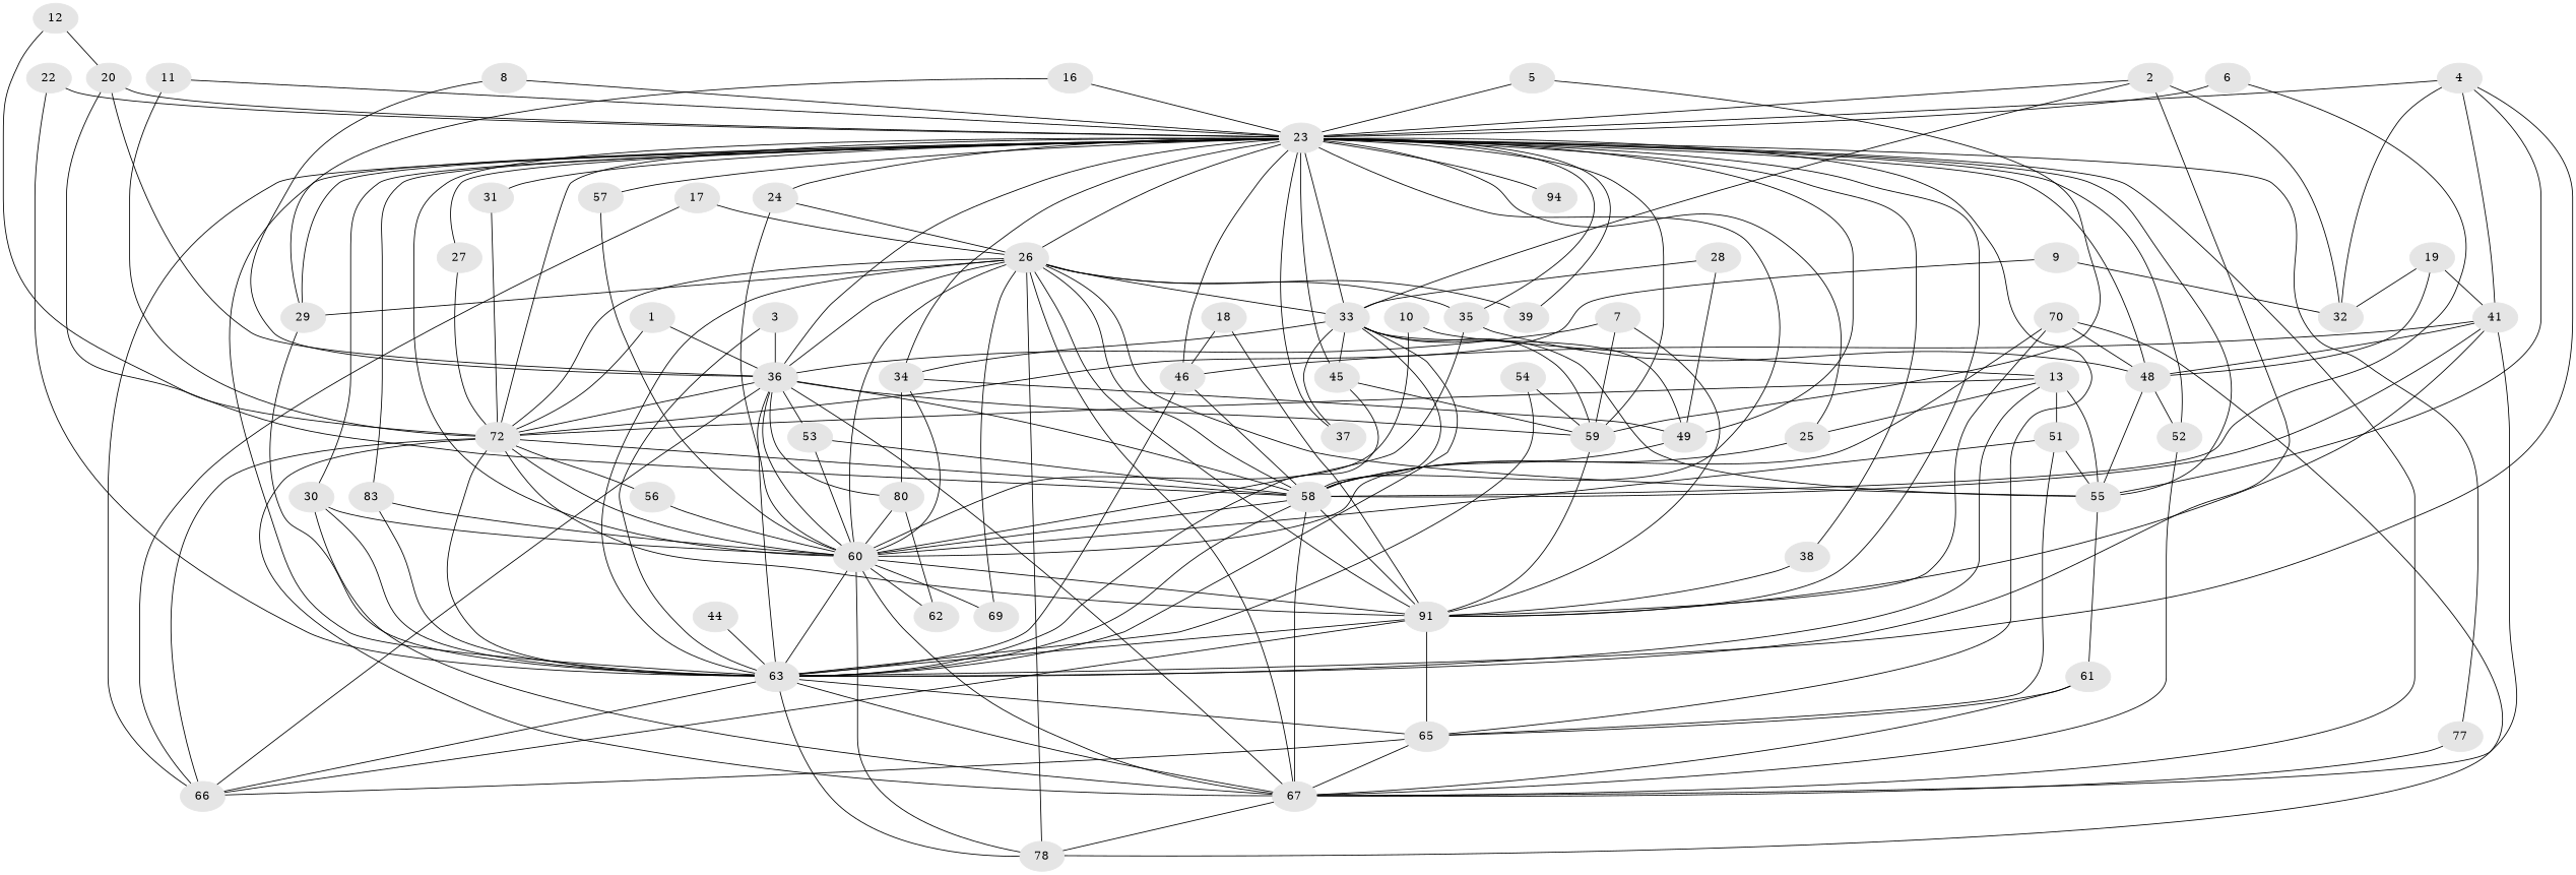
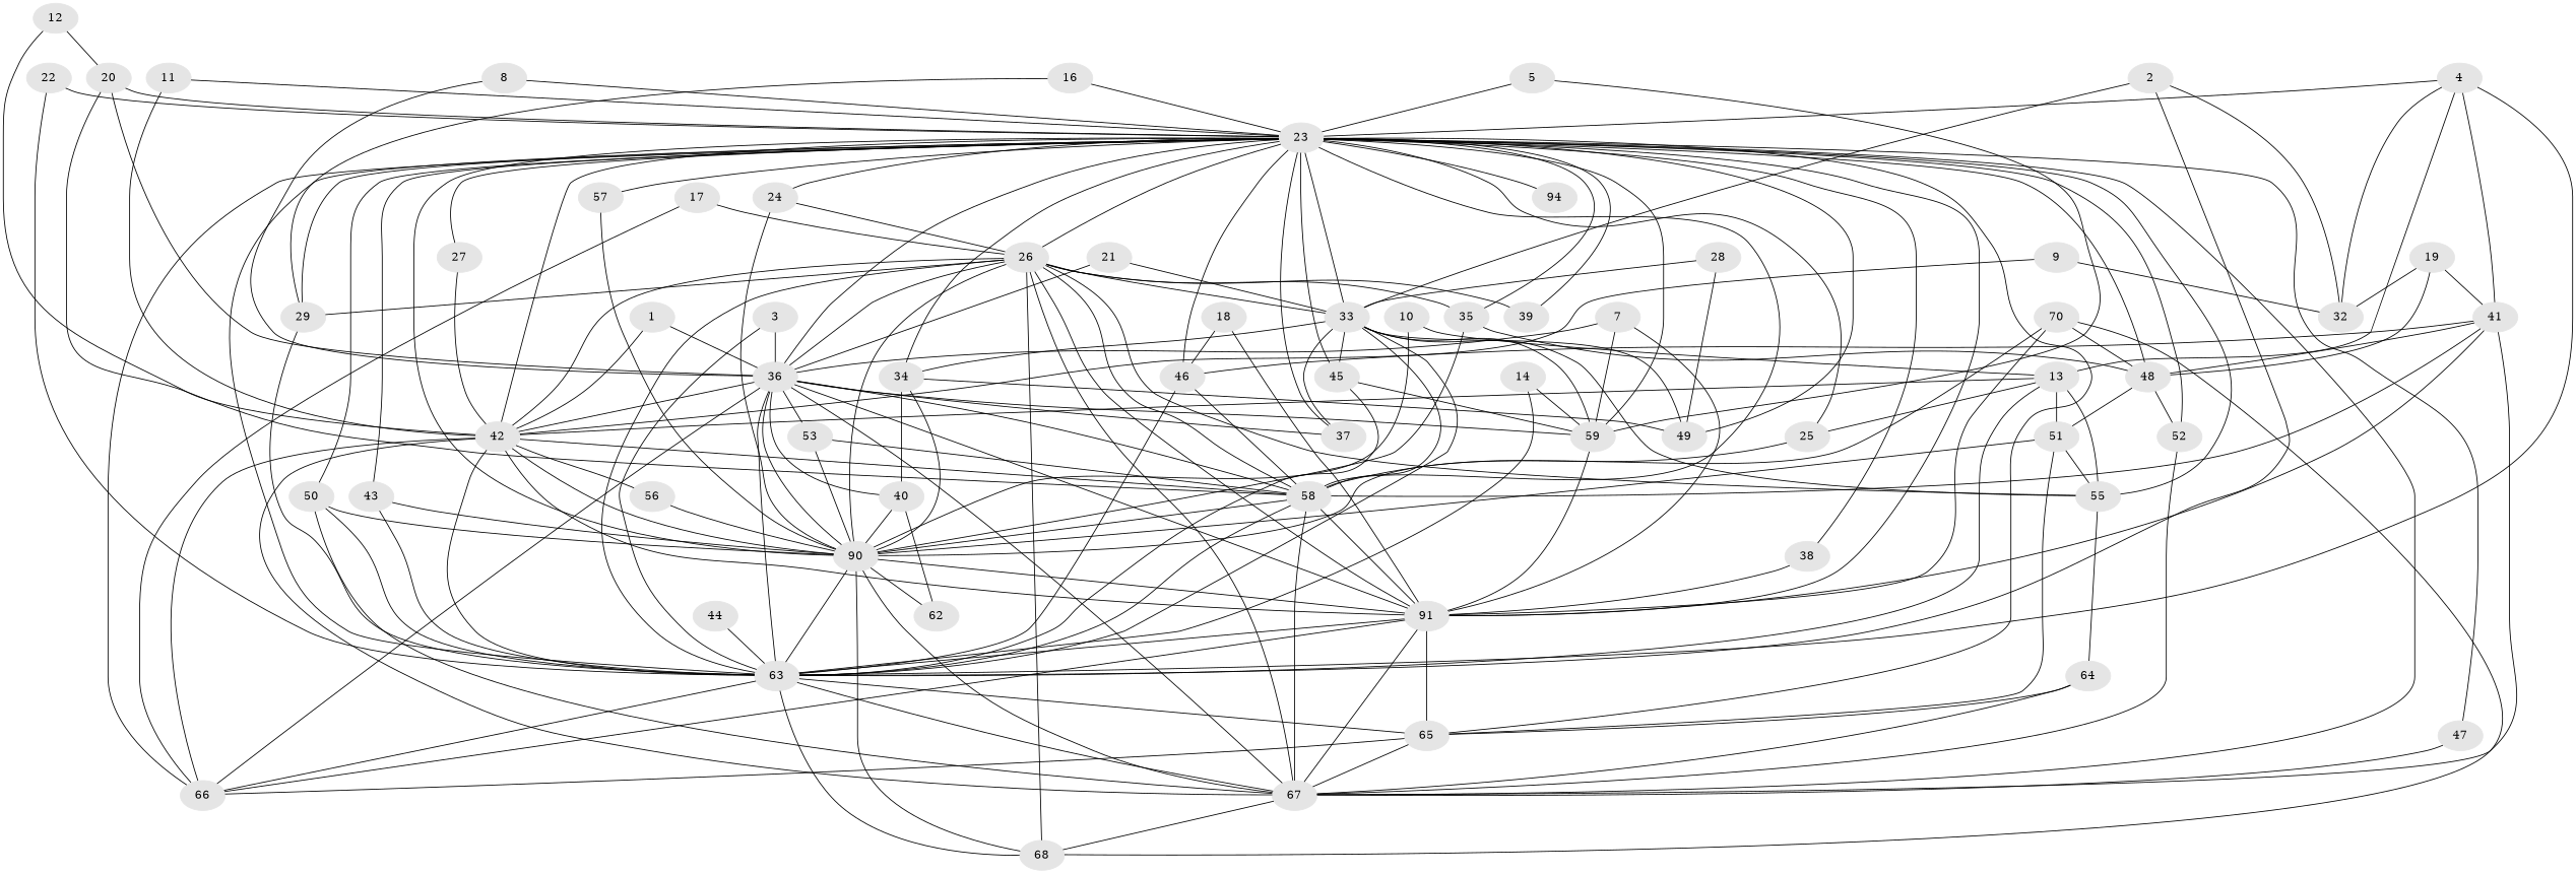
  graph {
    node [color=gray90 style=filled]
    edge [weight=1.0]
    1
    36
-   42 [label=72]
+   42
    63
    59
    58
    n7 [label=91]
-   60
+   60 [label=90]
    66
    37
    67
-   40 [label=80]
+   40
    53
    56
    2
    23
    32
    33
    25
    55
    29
    26
    46
    48
    24
    27
-   31
    34
    35
    38
    39
-   43 [label=83]
+   43
    45
-   47 [label=77]
+   47
    49
-   50 [label=30]
+   50
    52
    n38 [label=94]
    57
    65
-   68 [label=78]
+   68
    3
    4
    13
    41
    51
    5
-   6
    7
    8
    9
    10
-   69
    62
    11
    12
    20
-   64 [label=61]
-   14 [label=54]
+   64
+   14
    16
    17
    18
    19
+   21
    22
    28
    n67 [label=70]
    44
    1 -- 36
    1 -- 42
    36 -- 42 [weight=2.0]
    36 -- 63 [weight=2.0]
    36 -- 59
    36 -- 58
+   36 -- n7
    36 -- 60 [weight=2.0]
    36 -- 66
+   36 -- 37
    36 -- 67
    36 -- 40
    36 -- 53
    42 -- 63
    42 -- 58
    42 -- n7
    42 -- 60
    42 -- 66
    42 -- 67
    42 -- 56
    63 -- 66
    63 -- 67
    63 -- 65
    63 -- 68
    59 -- n7
    58 -- 63
    58 -- n7
    58 -- 60
    58 -- 67
    n7 -- 63
    n7 -- 66
+   n7 -- 67
    n7 -- 65
    60 -- 63
    60 -- n7 [weight=2.0]
    60 -- 67
    60 -- 68
-   60 -- 69
    60 -- 62
    67 -- 68
    40 -- 60
    40 -- 62
    53 -- 58
    53 -- 60
    56 -- 60
    2 -- 63
-   2 -- 23
    2 -- 32
    2 -- 33
    23 -- 36 [weight=2.0]
    23 -- 42 [weight=2.0]
    23 -- 63 [weight=2.0]
    23 -- 59 [weight=2.0]
    23 -- 58 [weight=2.0]
    23 -- n7 [weight=2.0]
    23 -- 60 [weight=3.0]
    23 -- 66
    23 -- 37
    23 -- 67 [weight=2.0]
    23 -- 33
    23 -- 25
    23 -- 55
    23 -- 29
    23 -- 26 [weight=2.0]
    23 -- 46 [weight=2.0]
    23 -- 48
    23 -- 24
    23 -- 27
-   23 -- 31
    23 -- 34
    23 -- 35
    23 -- 38
    23 -- 39
    23 -- 43
    23 -- 45
    23 -- 47
    23 -- 49 [weight=3.0]
    23 -- 50
    23 -- 52 [weight=2.0]
    23 -- n38 [weight=2.0]
    23 -- 57
    23 -- 65
    33 -- 63
    33 -- 59 [weight=2.0]
    33 -- 58
    33 -- 37
    33 -- 55
    33 -- 34
    33 -- 45
    33 -- 49
    25 -- 58
    55 -- 64
    29 -- 63
    26 -- 36
    26 -- 42
    26 -- 63
    26 -- 58
    26 -- n7
    26 -- 60 [weight=2.0]
    26 -- 67 [weight=2.0]
    26 -- 33
    26 -- 55
    26 -- 29
    26 -- 35
    26 -- 39
    26 -- 68
-   26 -- 69
    46 -- 63
    46 -- 58
-   48 -- 55
+   48 -- 51
    48 -- 52
    24 -- 60
    24 -- 26
    27 -- 42
-   31 -- 42
    34 -- 60
    34 -- 40
    34 -- 49
    35 -- 60
    35 -- 48
    38 -- n7 [weight=2.0]
    43 -- 63
    43 -- 60
    45 -- 63
    45 -- 59
    47 -- 67
-   49 -- 58
    50 -- 63
    50 -- 60
    50 -- 67
    52 -- 67
    57 -- 60
    65 -- 66
    65 -- 67
    3 -- 36
    3 -- 63
    4 -- 63
    4 -- 23
    4 -- 32
-   4 -- 55
+   4 -- 13
    4 -- 41
    13 -- 42
    13 -- 63
    13 -- 25
    13 -- 55
    13 -- 51
    41 -- 58
    41 -- n7
    41 -- 67
    41 -- 46
    41 -- 48
    51 -- 60
    51 -- 55
    51 -- 65
    5 -- 59
    5 -- 23
-   6 -- 58
-   6 -- 23
    7 -- 36
    7 -- 59
    7 -- n7
    8 -- 36
    8 -- 23
    9 -- 42
    9 -- 32
    10 -- 60
    10 -- 13
    11 -- 42 [weight=2.0]
    11 -- 23
    12 -- 42
    12 -- 20
    20 -- 36
    20 -- 58
    20 -- 23
    64 -- 67
    64 -- 65
    14 -- 63
    14 -- 59
    16 -- 23
    16 -- 29
    17 -- 66
    17 -- 26
    18 -- n7
    18 -- 46
    19 -- 32
    19 -- 48
    19 -- 41
+   21 -- 36
+   21 -- 33
    22 -- 63
    22 -- 23
    28 -- 33
    28 -- 49
    n67 -- n7
    n67 -- 60
    n67 -- 48
    n67 -- 68
    44 -- 63
  }
